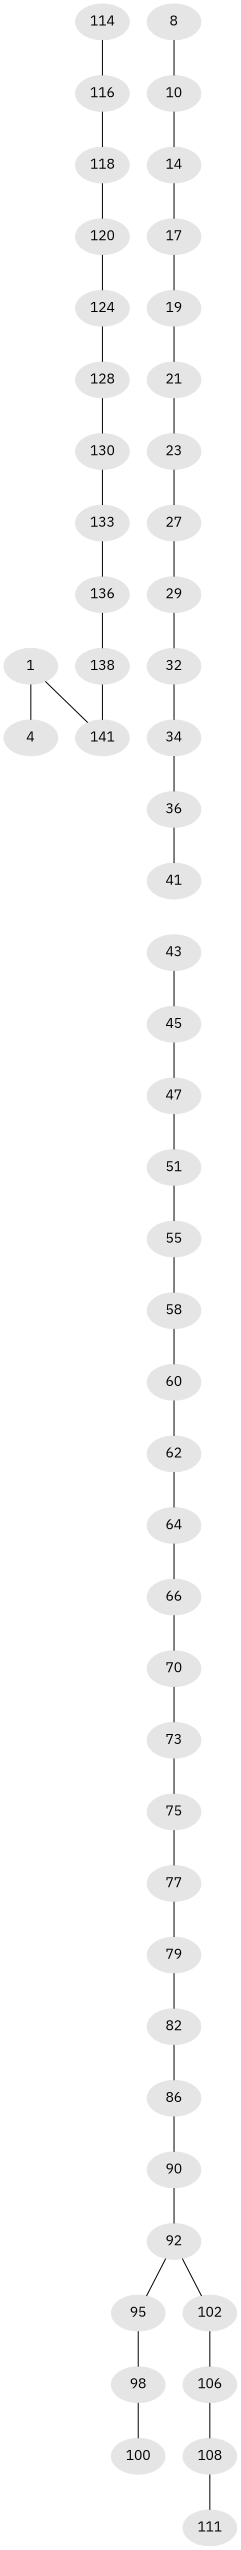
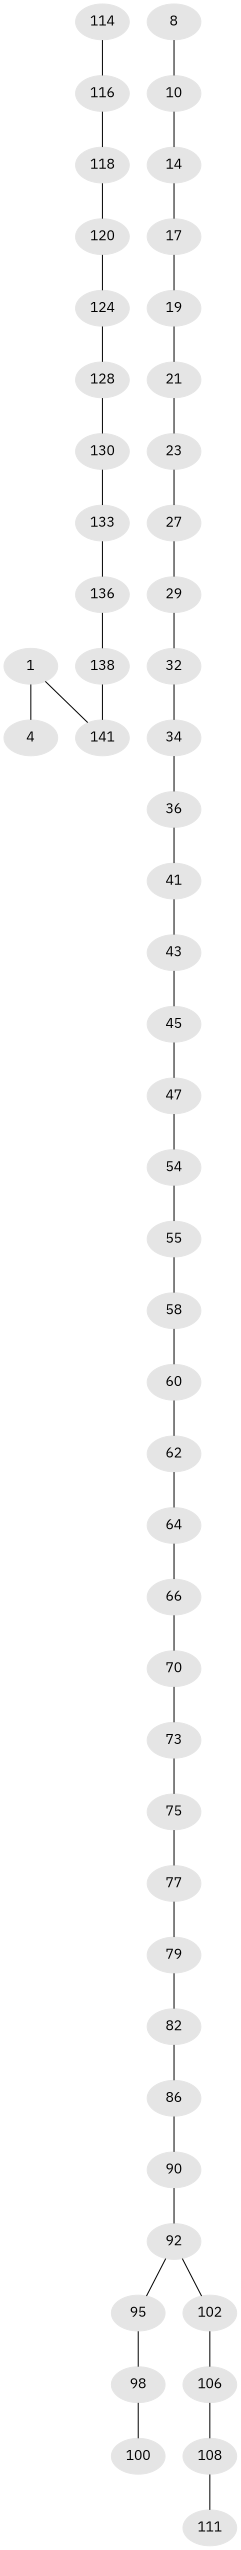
  graph {
    fontname="IBM Plex Sans"
    node [color=gray90 fontname="IBM Plex Sans" style=filled]
    edge [fontname="IBM Plex Sans"]
    1 [super="+2"]
    4 [super="+5"]
    141 [super="+142"]
    8 [super="+9"]
    10 [super="+11"]
    14 [super="+15"]
    17 [super="+18"]
    19 [super="+20"]
    21 [super="+22"]
    23 [super="+24"]
    27 [super="+28"]
    29 [super="+30"]
    32 [super="+33"]
    34 [super="+35"]
    36 [super="+37"]
    41 [super="+42"]
    43 [super="+44"]
    45 [super="+46"]
    47 [super="+48"]
-   51 [super="+52"]
+   51 [super="+52" label=54]
    55 [super="+56"]
    58 [super="+59"]
    60 [super="+61"]
    62 [super="+63"]
    64 [super="+65"]
    66 [super="+67"]
    70 [super="+71"]
    73 [super="+74"]
    75 [super="+76"]
    77 [super="+78"]
    79 [super="+80"]
    82 [super="+83"]
    86 [super="+87"]
    90 [super="+91"]
    92 [super="+93"]
    95 [super="+96"]
    102 [super="+103"]
    98 [super="+99"]
    100 [super="+101"]
    106 [super="+107"]
    108 [super="+109"]
    111 [super="+112"]
    114 [super="+115"]
    116 [super="+117"]
    118 [super="+119"]
    120 [super="+121"]
    124 [super="+125"]
    128 [super="+129"]
    130 [super="+131"]
    133 [super="+134"]
    136 [super="+137"]
    138 [super="+139"]
    1 -- 4
    1 -- 141
    8 -- 10
    10 -- 14
    14 -- 17
    17 -- 19
    19 -- 21
    21 -- 23
    23 -- 27
    27 -- 29
    29 -- 32
    32 -- 34
    34 -- 36
    36 -- 41
+   41 -- 43
    43 -- 45
    45 -- 47
    47 -- 51
    51 -- 55
    55 -- 58
    58 -- 60
    60 -- 62
    62 -- 64
    64 -- 66
    66 -- 70
    70 -- 73
    73 -- 75
    75 -- 77
    77 -- 79
    79 -- 82
    82 -- 86
    86 -- 90
    90 -- 92
    92 -- 95
    92 -- 102
    95 -- 98
    102 -- 106
    98 -- 100
    106 -- 108
    108 -- 111
    114 -- 116
    116 -- 118
    118 -- 120
    120 -- 124
    124 -- 128
    128 -- 130
    130 -- 133
    133 -- 136
    136 -- 138
    138 -- 141
  }
